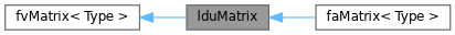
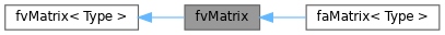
  digraph {
    rankdir=LR
    node [color=gray40 fillcolor=white fontname=Helvetica fontsize=10 shape=box style=filled]
    edge [color=steelblue1 dir=back fontname=Helvetica fontsize=10 labelfontname=Helvetica labelfontsize=10 style=solid]
-   n1 [fillcolor=grey60 fontcolor=black height=0.2 label=lduMatrix width=0.4]
+   n1 [fillcolor=grey60 fontcolor=black height=0.2 label=fvMatrix width=0.4]
    n2 [height=0.2 label="faMatrix\< Type \>" width=0.4]
    n3 [height=0.2 label="fvMatrix\< Type \>" width=0.4]
    n1 -> n2
    n3 -> n1
  }
